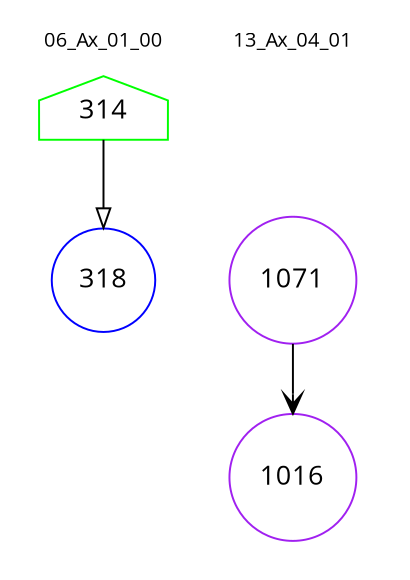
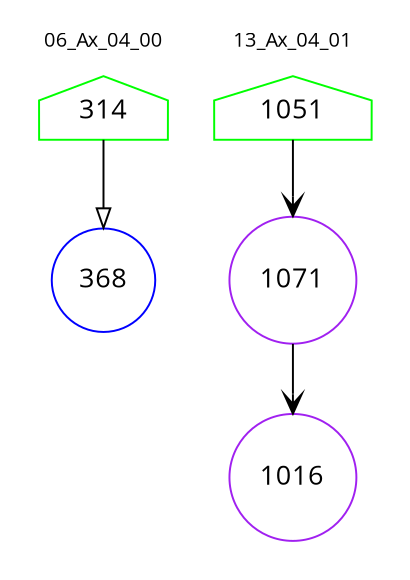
  digraph {
    fontname="Open Sans"
    node [color=green fontname="Open Sans" shape=circle]
    edge [arrowhead=vee color=black fontname="Open Sans"]
    n1 [label=314 shape=house]
-   n2 [color=blue label=318]
+   n2 [color=blue label=368]
+   n3 [label=1051 shape=house]
    n4 [color=purple label=1071]
    n5 [color=purple label=1016]
    subgraph cluster_1 {
      color=white
      fontsize=10
-     label="06_Ax_01_00"
+     label="06_Ax_04_00"
      n1
      n2
    }
    subgraph cluster_2 {
      color=white
      fontsize=10
      label="13_Ax_04_01"
+     n3
      n4
      n5
    }
    n1 -> n2 [arrowhead=onormal]
+   n3 -> n4
    n4 -> n5
  }
